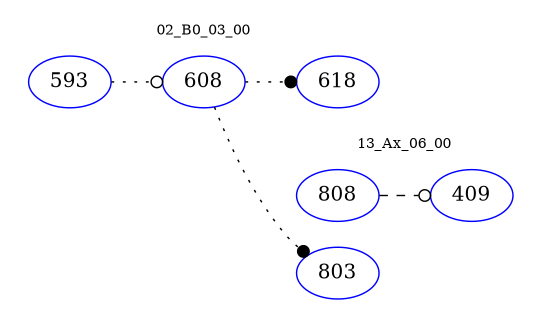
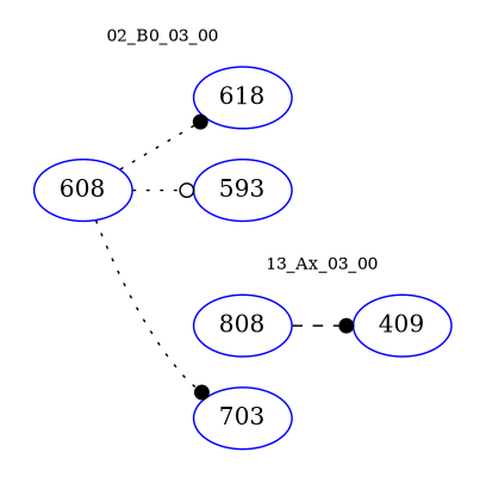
  digraph {
    rankdir=LR
    node [color=blue]
    edge [arrowhead=odot color=black style=dotted]
    n1 [label=808]
-   n2 [label=803]
+   n2 [label=703]
    n3 [label=409]
    n4 [label=608]
    n5 [label=593]
    n6 [label=618]
    subgraph cluster_1 {
      color=white
      fontsize=10
-     label="13_Ax_06_00"
+     label="13_Ax_03_00"
      n1
      n2
      n3
    }
    subgraph cluster_2 {
      color=white
      fontsize=10
      label="02_B0_03_00"
      n4
      n5
      n6
    }
-   n1 -> n3 [style=dashed]
+   n1 -> n3 [arrowhead=dot style=dashed]
    n4 -> n2 [arrowhead=dot]
-   n5 -> n4
+   n4 -> n5
    n4 -> n6 [arrowhead=dot]
  }
